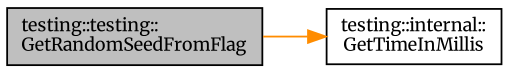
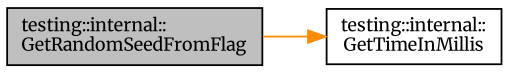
  digraph {
    rankdir=LR
    fontname=Merriweather
    node [color=black fontname=Merriweather fontsize=10 shape=record style=filled]
-   n1 [fillcolor=grey75 fontcolor=black height=0.2 label="testing::testing::\lGetRandomSeedFromFlag" width=0.4]
+   n1 [fillcolor=grey75 fontcolor=black height=0.2 label="testing::internal::\lGetRandomSeedFromFlag" width=0.4]
    n2 [fillcolor=white height=0.2 label="testing::internal::\lGetTimeInMillis" width=0.4]
    n1 -> n2 [color=darkorange fontname=Merriweather fontsize=10 labelfontname=Helvetica labelfontsize=10 style=solid]
  }
